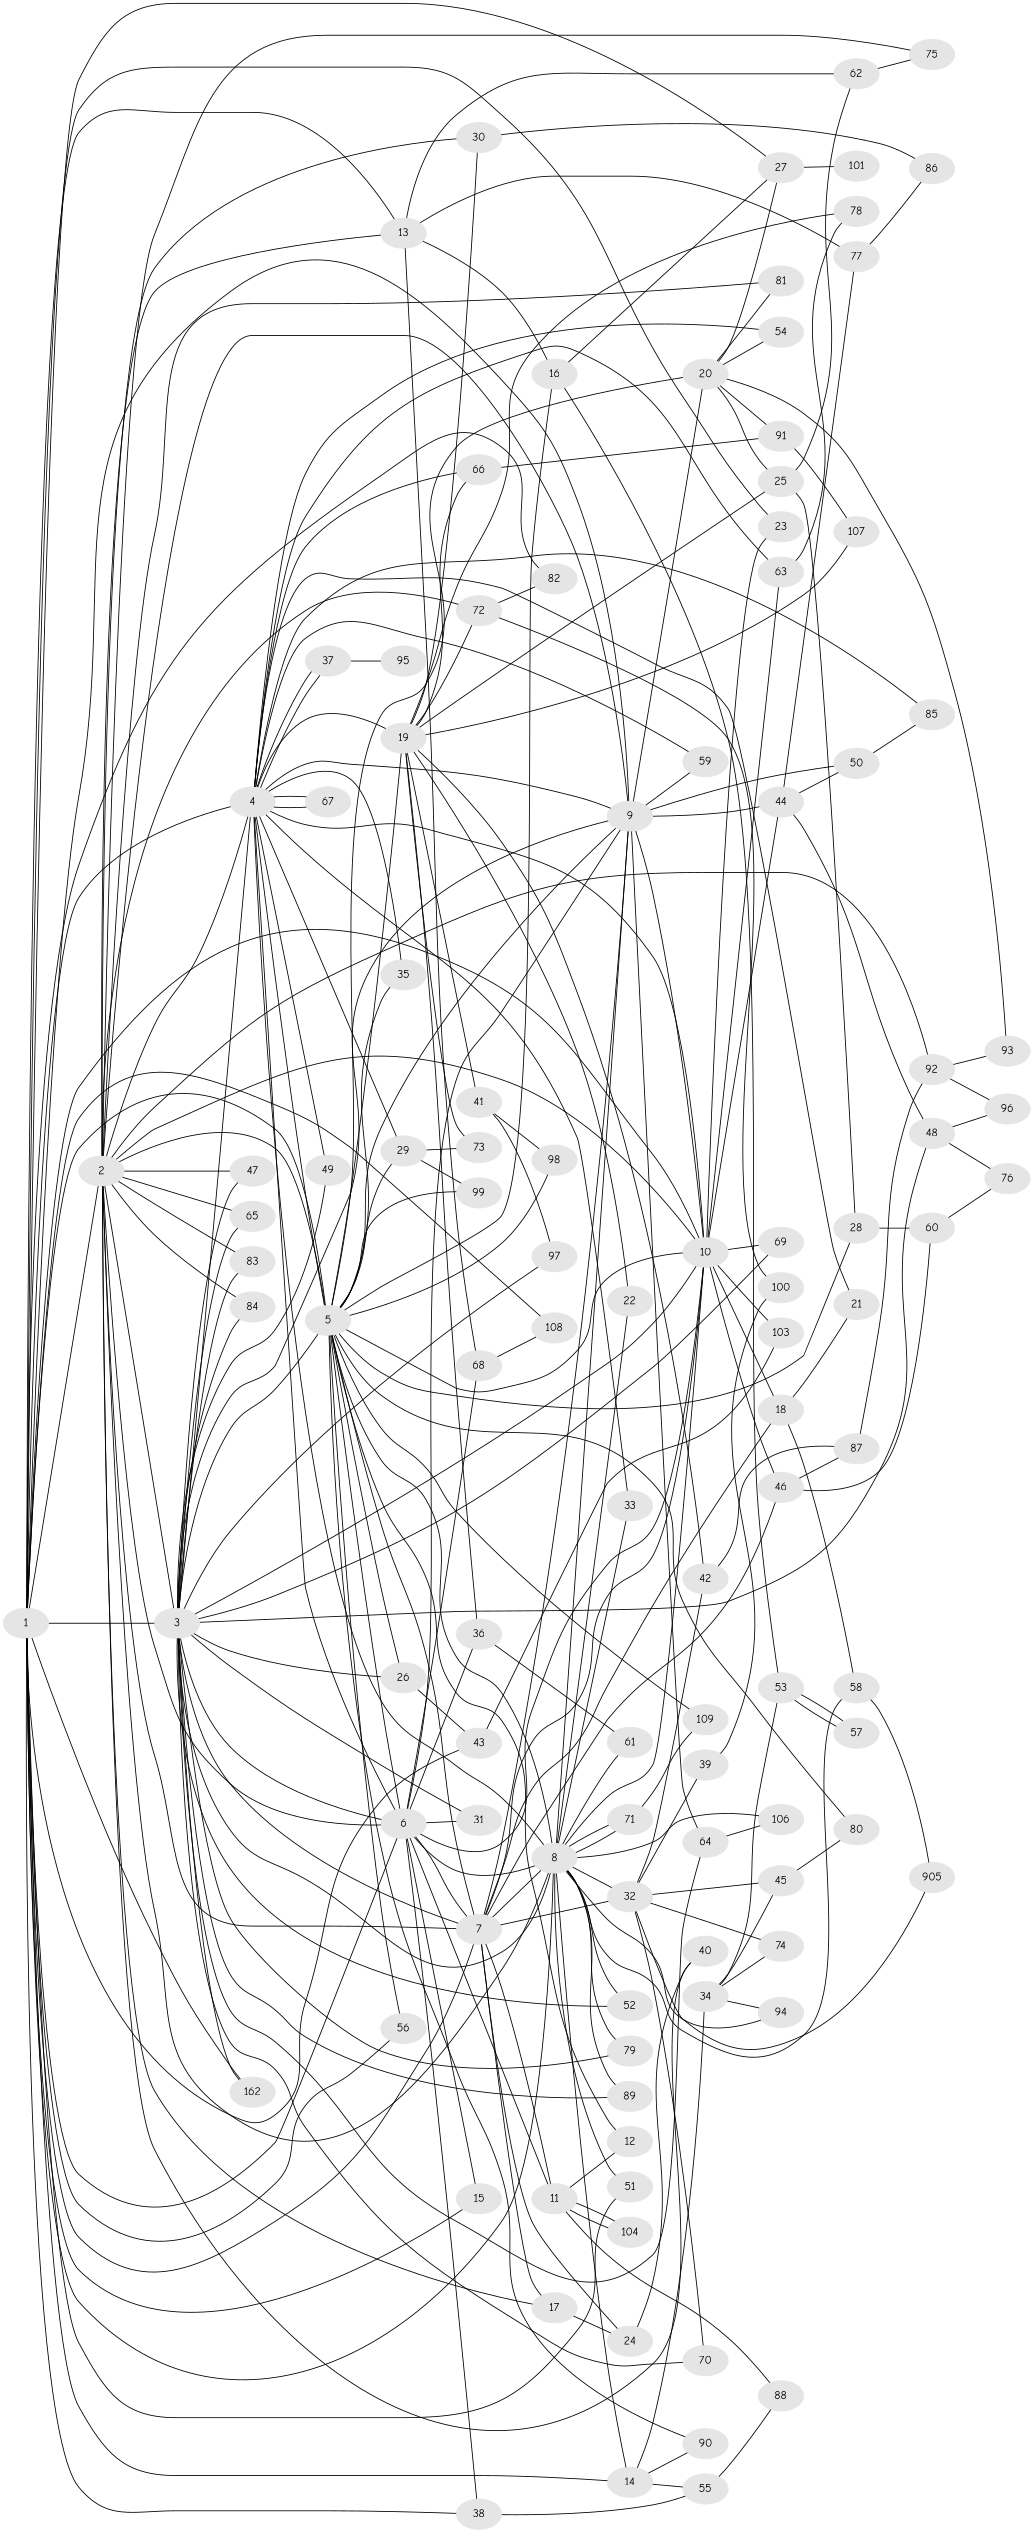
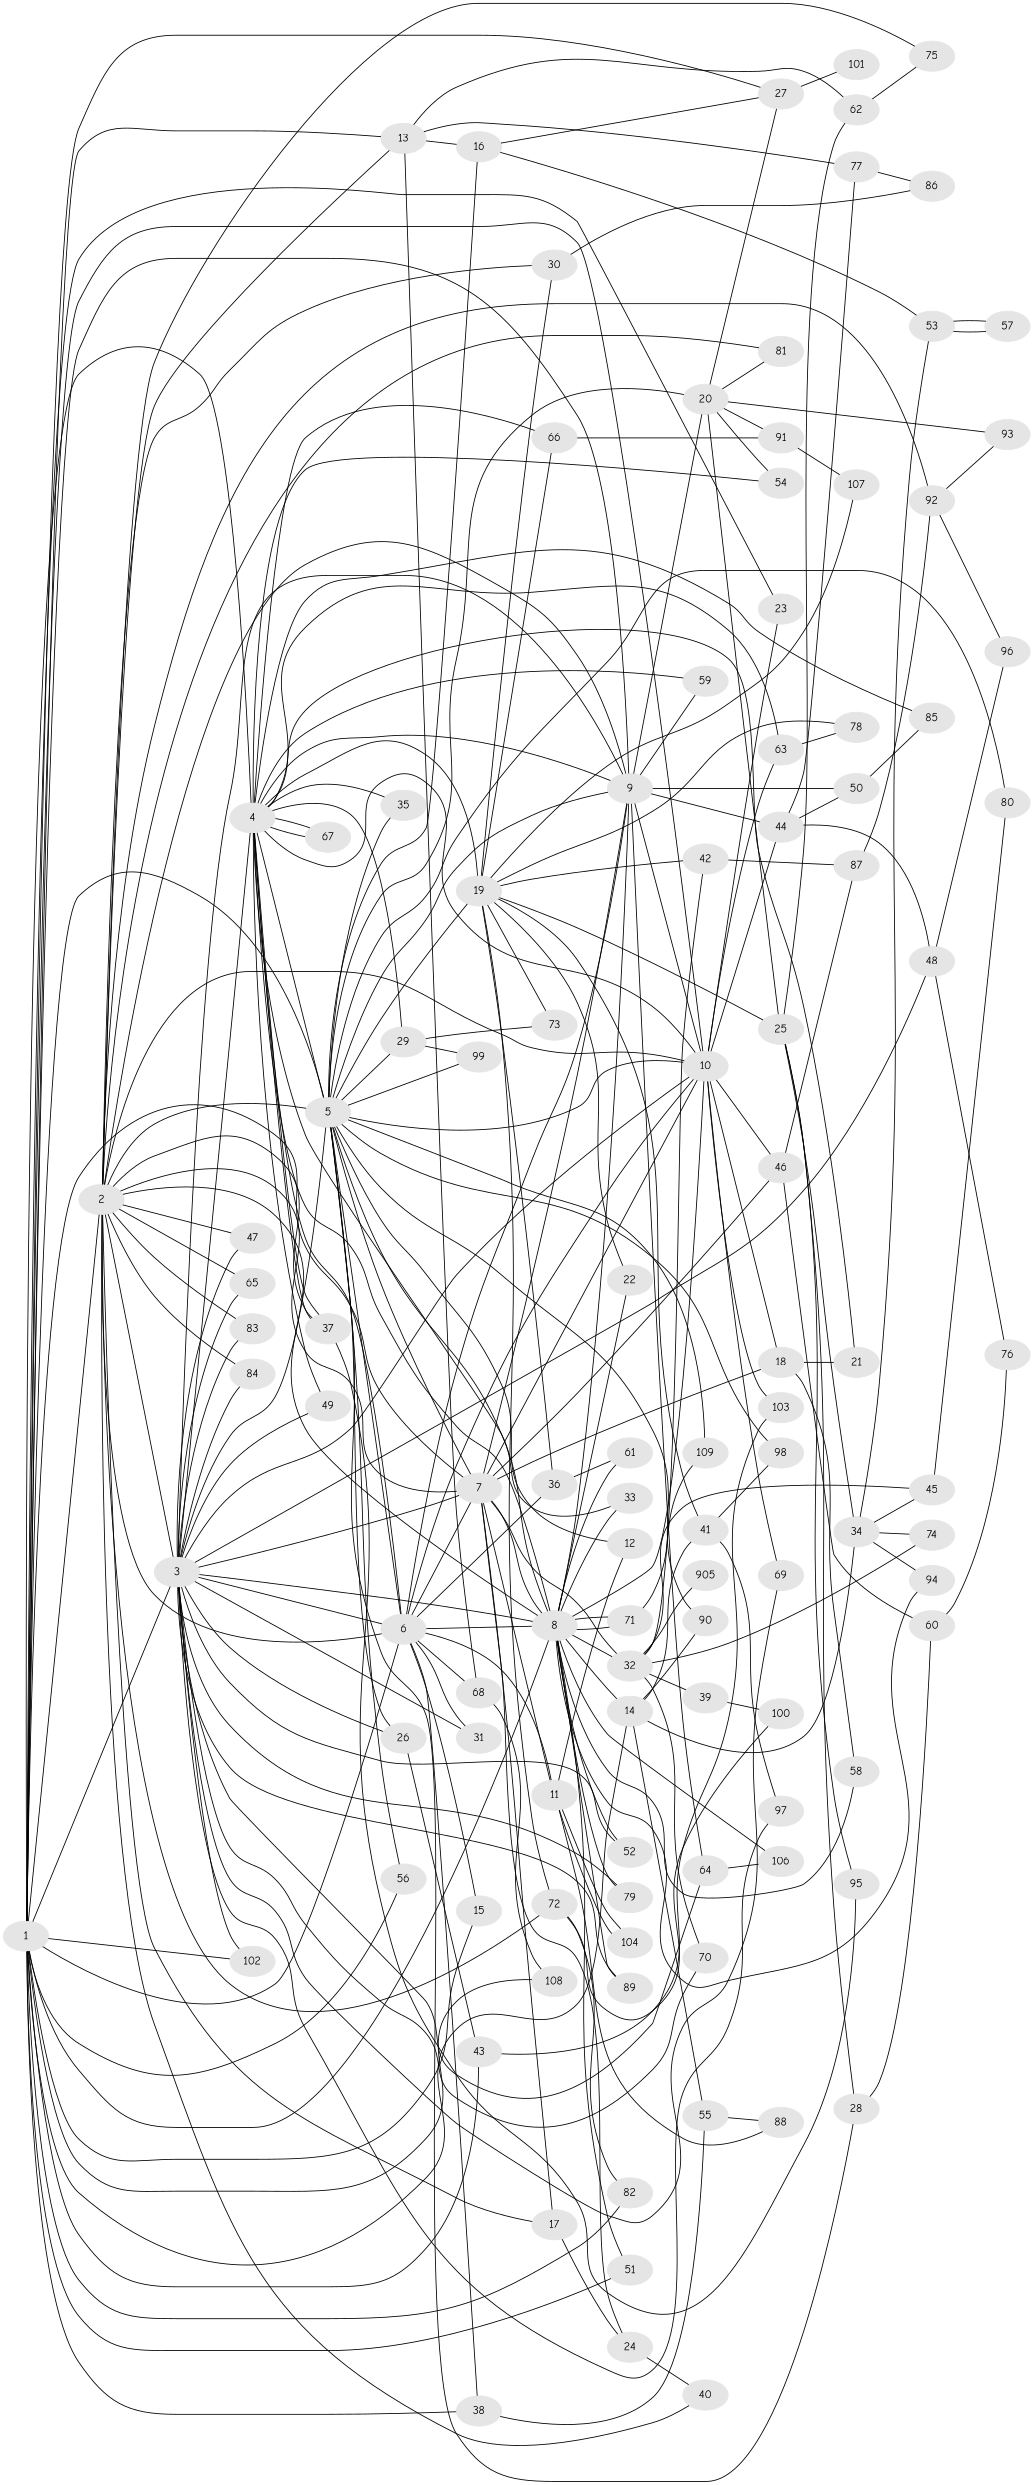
  graph {
    fontname="Comic Neue"
    rankdir=LR
    node [color=gray90 fontname="Comic Neue" style=filled]
    edge [fontname="Comic Neue"]
    1
    2
    3
    4
    5
    6
    7
    8
    9
    10
    13
    14
    15
    23
    27
    38
    43
    51
    56
    82
-   102 [label=162]
+   102
    108
    17
    30
    40
    47
    65
    72
    75
    81
    83
    84
    92
    26
    31
    48
    49
    52
    64
    69
    70
    79
    89
    97
    19
    21
    29
    33
    35
    37
    54
    59
    63
    66
    67
    85
    12
    16
    20
    28
    80
    90
    98
    99
    109
    11
    36
    68
    18
    24
    32
    46
    22
    58
    61
    71
    94
    106
    44
    50
    103
    62
    77
    34
    41
    55
    101
    86
    100
    93
    96
    76
    25
    42
    73
    78
    107
    95
    91
    53
    60
    88
    104
    39
    45
    74
    n107 [label=905]
    87
    57
    1 -- 2
    1 -- 3
    1 -- 4
    1 -- 5
    1 -- 6
    1 -- 7
    1 -- 8
    1 -- 9
    1 -- 10
    1 -- 13
    1 -- 14
    1 -- 15
    1 -- 23
    1 -- 27
    1 -- 38
    1 -- 43
    1 -- 51
    1 -- 56
    1 -- 82
    1 -- 102
    1 -- 108
    2 -- 3
-   2 -- 4
+   2 -- 37
    2 -- 5
    2 -- 6
    2 -- 7
    2 -- 8
    2 -- 9
    2 -- 10
    2 -- 13
    2 -- 17
    2 -- 30
    2 -- 40
    2 -- 47
    2 -- 65
    2 -- 72
    2 -- 75
    2 -- 81
    2 -- 83
    2 -- 84
    2 -- 92
    3 -- 4
    3 -- 5
    3 -- 6
    3 -- 7
    3 -- 8
    3 -- 9
    3 -- 10
    3 -- 102
    3 -- 47
    3 -- 65
    3 -- 83
    3 -- 84
    3 -- 26
    3 -- 31
    3 -- 48
    3 -- 49
    3 -- 52
    3 -- 64
    3 -- 69
    3 -- 70
    3 -- 79
    3 -- 89
    3 -- 97
    4 -- 5
    4 -- 6
    4 -- 8
    4 -- 9
    4 -- 10
    4 -- 49
    4 -- 19
    4 -- 21
    4 -- 29
    4 -- 33
    4 -- 35
    4 -- 37
    4 -- 37
    4 -- 54
    4 -- 59
    4 -- 63
    4 -- 66
    4 -- 67
    4 -- 67
    4 -- 85
    5 -- 6
    5 -- 7
    5 -- 8
    5 -- 9
    5 -- 10
    5 -- 56
    5 -- 26
    5 -- 19
    5 -- 29
    5 -- 35
    5 -- 12
    5 -- 16
    5 -- 20
    5 -- 28
    5 -- 80
    5 -- 90
    5 -- 98
    5 -- 99
    5 -- 109
    6 -- 7
    6 -- 8
    6 -- 9
    6 -- 10
    6 -- 15
    6 -- 38
    6 -- 31
    6 -- 11
    6 -- 36
    6 -- 68
    7 -- 8
    7 -- 9
    7 -- 10
    7 -- 17
    7 -- 11
    7 -- 18
    7 -- 24
    7 -- 32
    7 -- 46
    8 -- 9
    8 -- 10
    8 -- 14
    8 -- 51
    8 -- 52
    8 -- 79
    8 -- 89
    8 -- 33
    8 -- 32
    8 -- 22
    8 -- 58
    8 -- 61
    8 -- 71
    8 -- 71
    8 -- 94
    8 -- 106
    9 -- 10
    9 -- 64
    9 -- 59
    9 -- 20
    9 -- 44
    9 -- 50
    10 -- 23
    10 -- 69
    10 -- 63
    10 -- 18
    10 -- 46
    10 -- 44
    10 -- 103
    13 -- 16
    13 -- 68
    13 -- 62
    13 -- 77
    14 -- 90
    14 -- 34
+   14 -- 41
    14 -- 55
    27 -- 101
    38 -- 55
    43 -- 103
    17 -- 24
    30 -- 86
    72 -- 82
    72 -- 100
    92 -- 93
    92 -- 96
    26 -- 43
    48 -- 96
    48 -- 76
    64 -- 106
    19 -- 30
    19 -- 72
    19 -- 66
    19 -- 36
    19 -- 22
    19 -- 41
    19 -- 25
    19 -- 42
    19 -- 73
    19 -- 78
    19 -- 107
    29 -- 99
    29 -- 73
    37 -- 95
    63 -- 78
    66 -- 91
    16 -- 27
    16 -- 53
    20 -- 27
    20 -- 81
    20 -- 54
    20 -- 93
    20 -- 25
    20 -- 91
    28 -- 60
    11 -- 12
    11 -- 88
    11 -- 104
    11 -- 104
    36 -- 61
    68 -- 108
    18 -- 21
    18 -- 58
    24 -- 40
    32 -- 70
    32 -- 42
    32 -- 39
    32 -- 45
    32 -- 74
    32 -- n107
    46 -- 60
    46 -- 87
-   58 -- n107
    71 -- 109
    44 -- 48
    44 -- 50
    44 -- 77
    50 -- 85
    62 -- 75
    77 -- 86
    34 -- 94
    34 -- 53
    34 -- 45
    34 -- 74
    41 -- 97
    41 -- 98
    55 -- 88
    25 -- 28
    25 -- 62
+   25 -- 34
+   25 -- 95
    42 -- 87
    91 -- 107
    53 -- 57
    53 -- 57
    60 -- 76
    39 -- 100
    45 -- 80
    87 -- 92
  }
